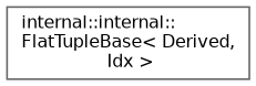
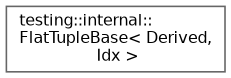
  digraph {
    rankdir=LR
-   n1 [color=grey40 fillcolor=white fontname=Helvetica fontsize=10 height=0.2 label="internal::internal::\lFlatTupleBase\< Derived,\l Idx \>" shape=box style=filled width=0.4]
+   n1 [color=grey40 fillcolor=white fontname=Helvetica fontsize=10 height=0.2 label="testing::internal::\lFlatTupleBase\< Derived,\l Idx \>" shape=box style=filled width=0.4]
  }
